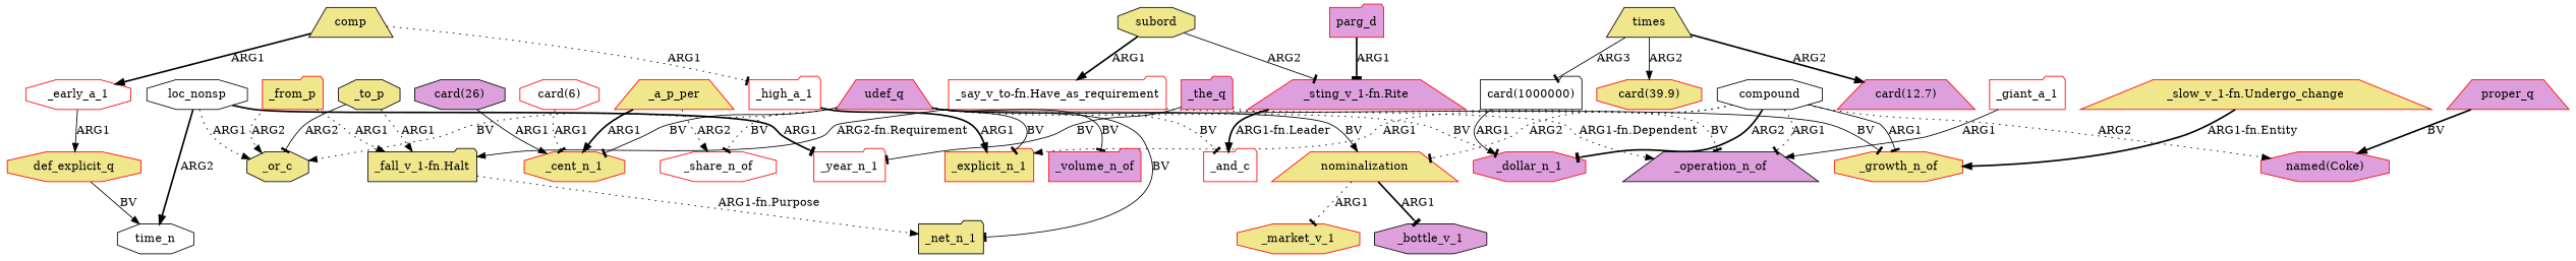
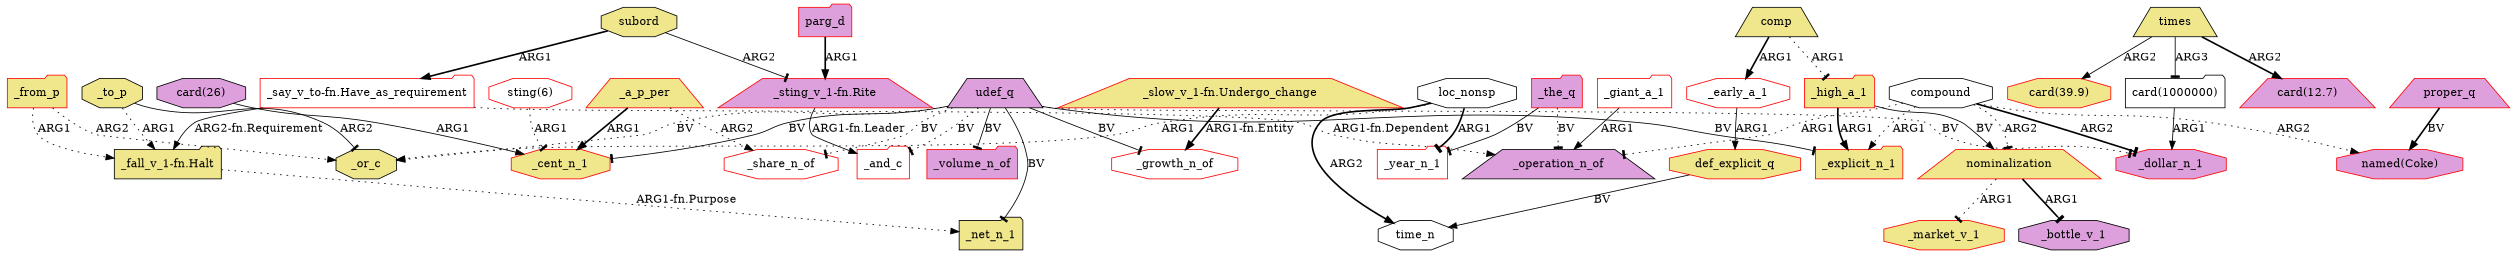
  digraph {
    node [color=red fillcolor=khaki shape=octagon style=filled]
    edge [arrowhead=normal style=dotted]
    _early_a_1 [fillcolor=white]
    def_explicit_q
    time_n [color=black fillcolor=white]
    _to_p [color=black]
    _or_c [color=black]
    "_fall_v_1-fn.Halt" [color=black shape=folder]
    _net_n_1 [color=black shape=folder]
    _a_p_per [shape=trapezium]
    _cent_n_1
    _share_n_of [fillcolor=white]
    nominalization [shape=trapezium]
    _market_v_1
    _bottle_v_1 [color=black fillcolor=plum]
    times [color=black shape=trapezium]
    "card(39.9)"
    "card(1000000)" [color=black fillcolor=white shape=folder]
    "card(12.7)" [fillcolor=plum shape=trapezium]
    _dollar_n_1 [fillcolor=plum]
    "_slow_v_1-fn.Undergo_change" [shape=trapezium]
-   _growth_n_of
+   _growth_n_of [fillcolor=white]
    "_say_v_to-fn.Have_as_requirement" [fillcolor=white shape=folder]
    _operation_n_of [color=black fillcolor=plum shape=trapezium]
    loc_nonsp [color=black fillcolor=white]
    _year_n_1 [fillcolor=white shape=folder]
    compound [color=black fillcolor=white]
    n26 [label=_explicit_n_1 shape=folder]
    "named(Coke)" [fillcolor=plum]
    _volume_n_of [fillcolor=plum shape=folder]
-   udef_q [fillcolor=plum shape=trapezium]
+   udef_q [color=black fillcolor=plum shape=trapezium]
    _and_c [fillcolor=white shape=folder]
    comp [color=black shape=trapezium]
-   _high_a_1 [fillcolor=white shape=folder]
+   _high_a_1 [shape=folder]
    _the_q [fillcolor=plum shape=folder]
    "card(26)" [color=black fillcolor=plum]
-   "card(6)" [fillcolor=white]
+   "card(6)" [fillcolor=white label="sting(6)"]
    _giant_a_1 [fillcolor=white shape=folder]
    proper_q [fillcolor=plum shape=trapezium]
    parg_d [fillcolor=plum shape=folder]
    "_sting_v_1-fn.Rite" [fillcolor=plum shape=trapezium]
    subord [color=black]
    _from_p [shape=folder]
    _early_a_1 -> def_explicit_q [label=ARG1 style=solid]
    def_explicit_q -> time_n [label=BV style=solid]
    _to_p -> _or_c [arrowhead=tee label=ARG2 style=solid]
    _to_p -> "_fall_v_1-fn.Halt" [label=ARG1]
    "_fall_v_1-fn.Halt" -> _net_n_1 [label="ARG1-fn.Purpose"]
    _a_p_per -> _cent_n_1 [label=ARG1 style=bold]
    _a_p_per -> _share_n_of [label=ARG2]
    nominalization -> _market_v_1 [arrowhead=tee label=ARG1]
    nominalization -> _bottle_v_1 [arrowhead=tee label=ARG1 style=bold]
    times -> "card(39.9)" [label=ARG2 style=solid]
    times -> "card(1000000)" [arrowhead=tee label=ARG3 style=solid]
    times -> "card(12.7)" [label=ARG2 style=bold]
    "card(1000000)" -> _dollar_n_1 [label=ARG1 style=solid]
    "_slow_v_1-fn.Undergo_change" -> _growth_n_of [label="ARG1-fn.Entity" style=bold]
    "_say_v_to-fn.Have_as_requirement" -> "_fall_v_1-fn.Halt" [label="ARG2-fn.Requirement" style=solid]
    "_say_v_to-fn.Have_as_requirement" -> _operation_n_of [label="ARG1-fn.Dependent"]
    loc_nonsp -> time_n [label=ARG2 style=bold]
    loc_nonsp -> _or_c [label=ARG1]
    loc_nonsp -> _year_n_1 [arrowhead=tee label=ARG1 style=bold]
    compound -> nominalization [arrowhead=tee label=ARG2]
    compound -> _dollar_n_1 [arrowhead=tee label=ARG2 style=bold]
-   compound -> _growth_n_of [arrowhead=tee label=ARG1 style=solid]
    compound -> _operation_n_of [arrowhead=tee label=ARG1]
    compound -> n26 [label=ARG1]
    compound -> "named(Coke)" [label=ARG2]
    udef_q -> _or_c [label=BV]
    udef_q -> _net_n_1 [arrowhead=tee label=BV style=solid]
    udef_q -> _cent_n_1 [arrowhead=tee label=BV style=solid]
    udef_q -> _share_n_of [arrowhead=tee label=BV]
-   udef_q -> nominalization [label=BV style=solid]
+   _high_a_1 -> nominalization [label=BV style=solid]
    udef_q -> _dollar_n_1 [arrowhead=tee label=BV]
    udef_q -> _growth_n_of [arrowhead=tee label=BV style=solid]
    udef_q -> n26 [arrowhead=tee label=BV style=solid]
    udef_q -> _volume_n_of [arrowhead=tee label=BV style=solid]
    udef_q -> _and_c [arrowhead=tee label=BV]
    comp -> _early_a_1 [label=ARG1 style=bold]
    comp -> _high_a_1 [arrowhead=tee label=ARG1]
    _high_a_1 -> n26 [label=ARG1 style=bold]
    _the_q -> _operation_n_of [arrowhead=tee label=BV]
    _the_q -> _year_n_1 [arrowhead=tee label=BV style=solid]
    "card(26)" -> _cent_n_1 [label=ARG1 style=solid]
    "card(6)" -> _cent_n_1 [arrowhead=tee label=ARG1]
    _giant_a_1 -> _operation_n_of [label=ARG1 style=solid]
    proper_q -> "named(Coke)" [label=BV style=bold]
-   parg_d -> "_sting_v_1-fn.Rite" [arrowhead=tee label=ARG1 style=bold]
-   "_sting_v_1-fn.Rite" -> _and_c [label="ARG1-fn.Leader" style=bold]
+   parg_d -> "_sting_v_1-fn.Rite" [label=ARG1 style=bold]
+   "_sting_v_1-fn.Rite" -> _and_c [label="ARG1-fn.Leader" style=solid]
    subord -> "_say_v_to-fn.Have_as_requirement" [label=ARG1 style=bold]
    subord -> "_sting_v_1-fn.Rite" [arrowhead=tee label=ARG2 style=solid]
    _from_p -> _or_c [label=ARG2]
    _from_p -> "_fall_v_1-fn.Halt" [label=ARG1]
  }
